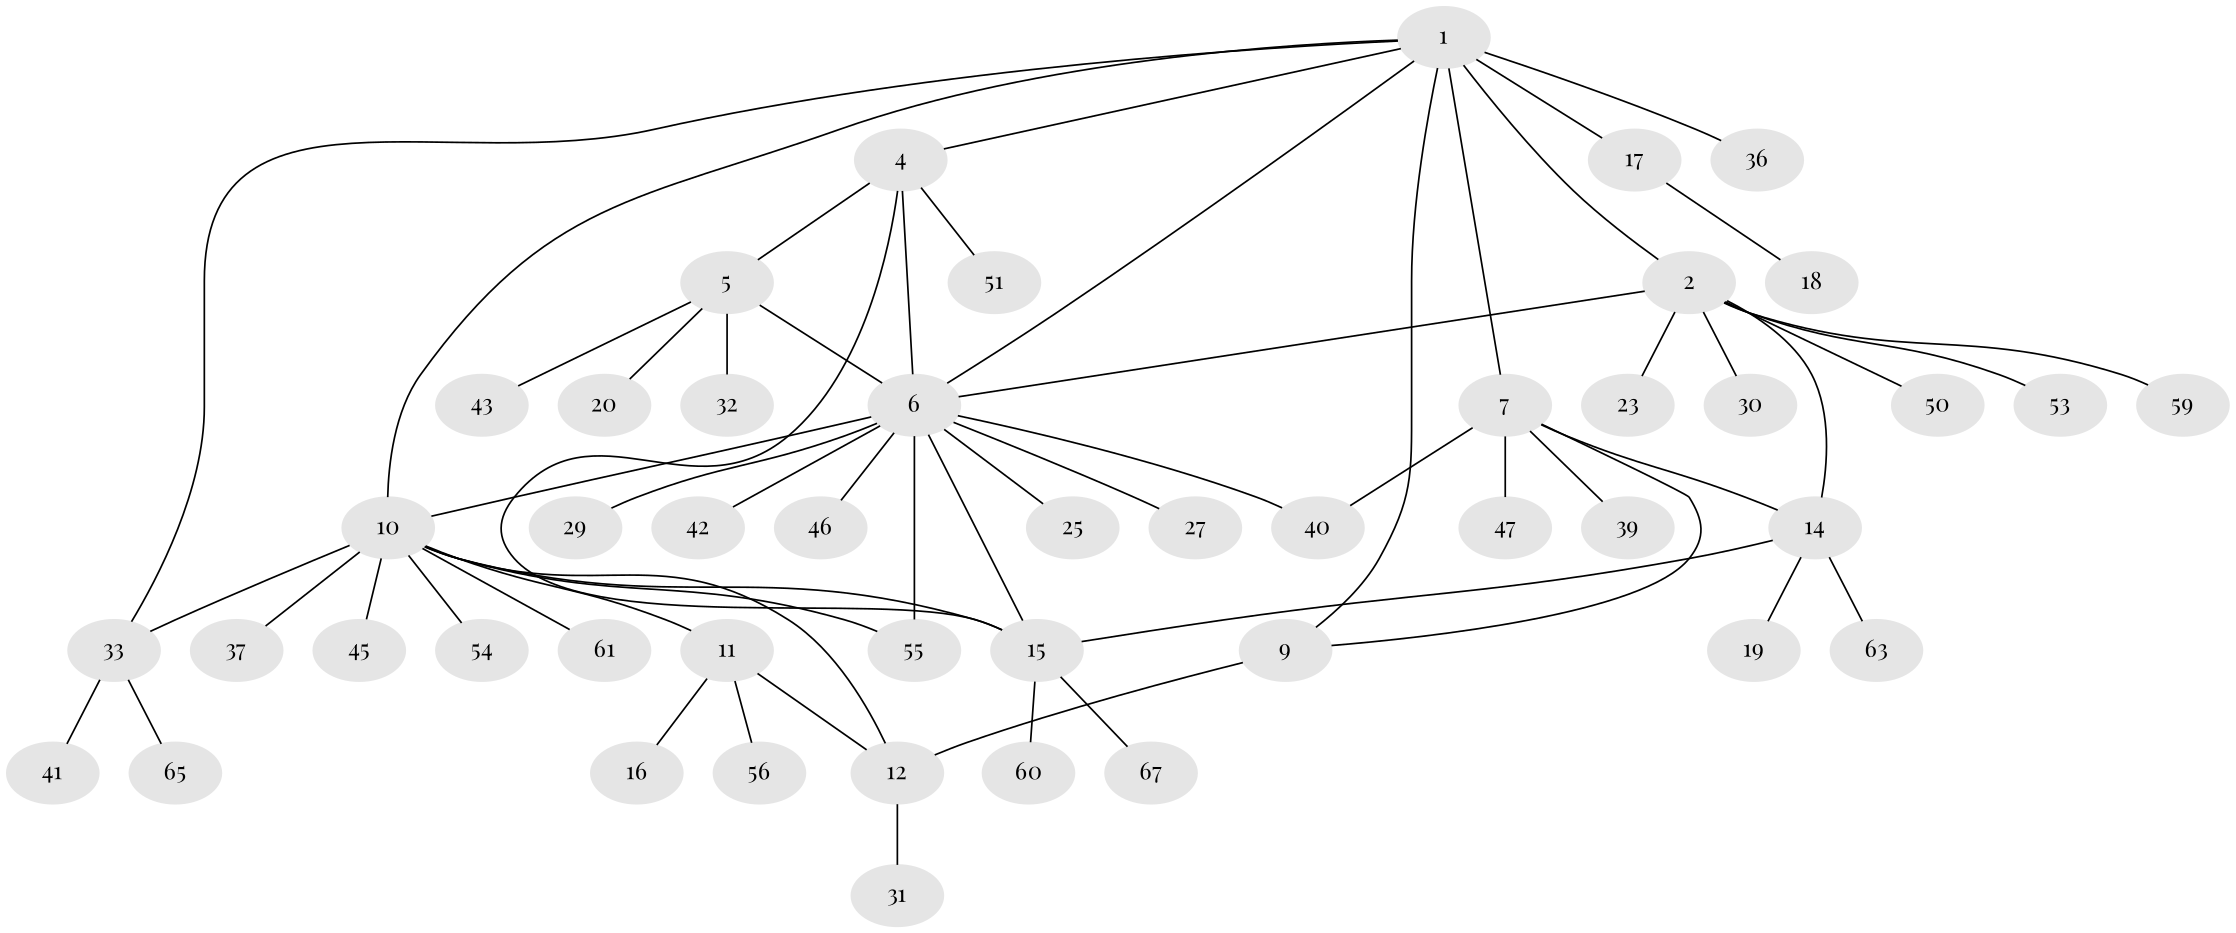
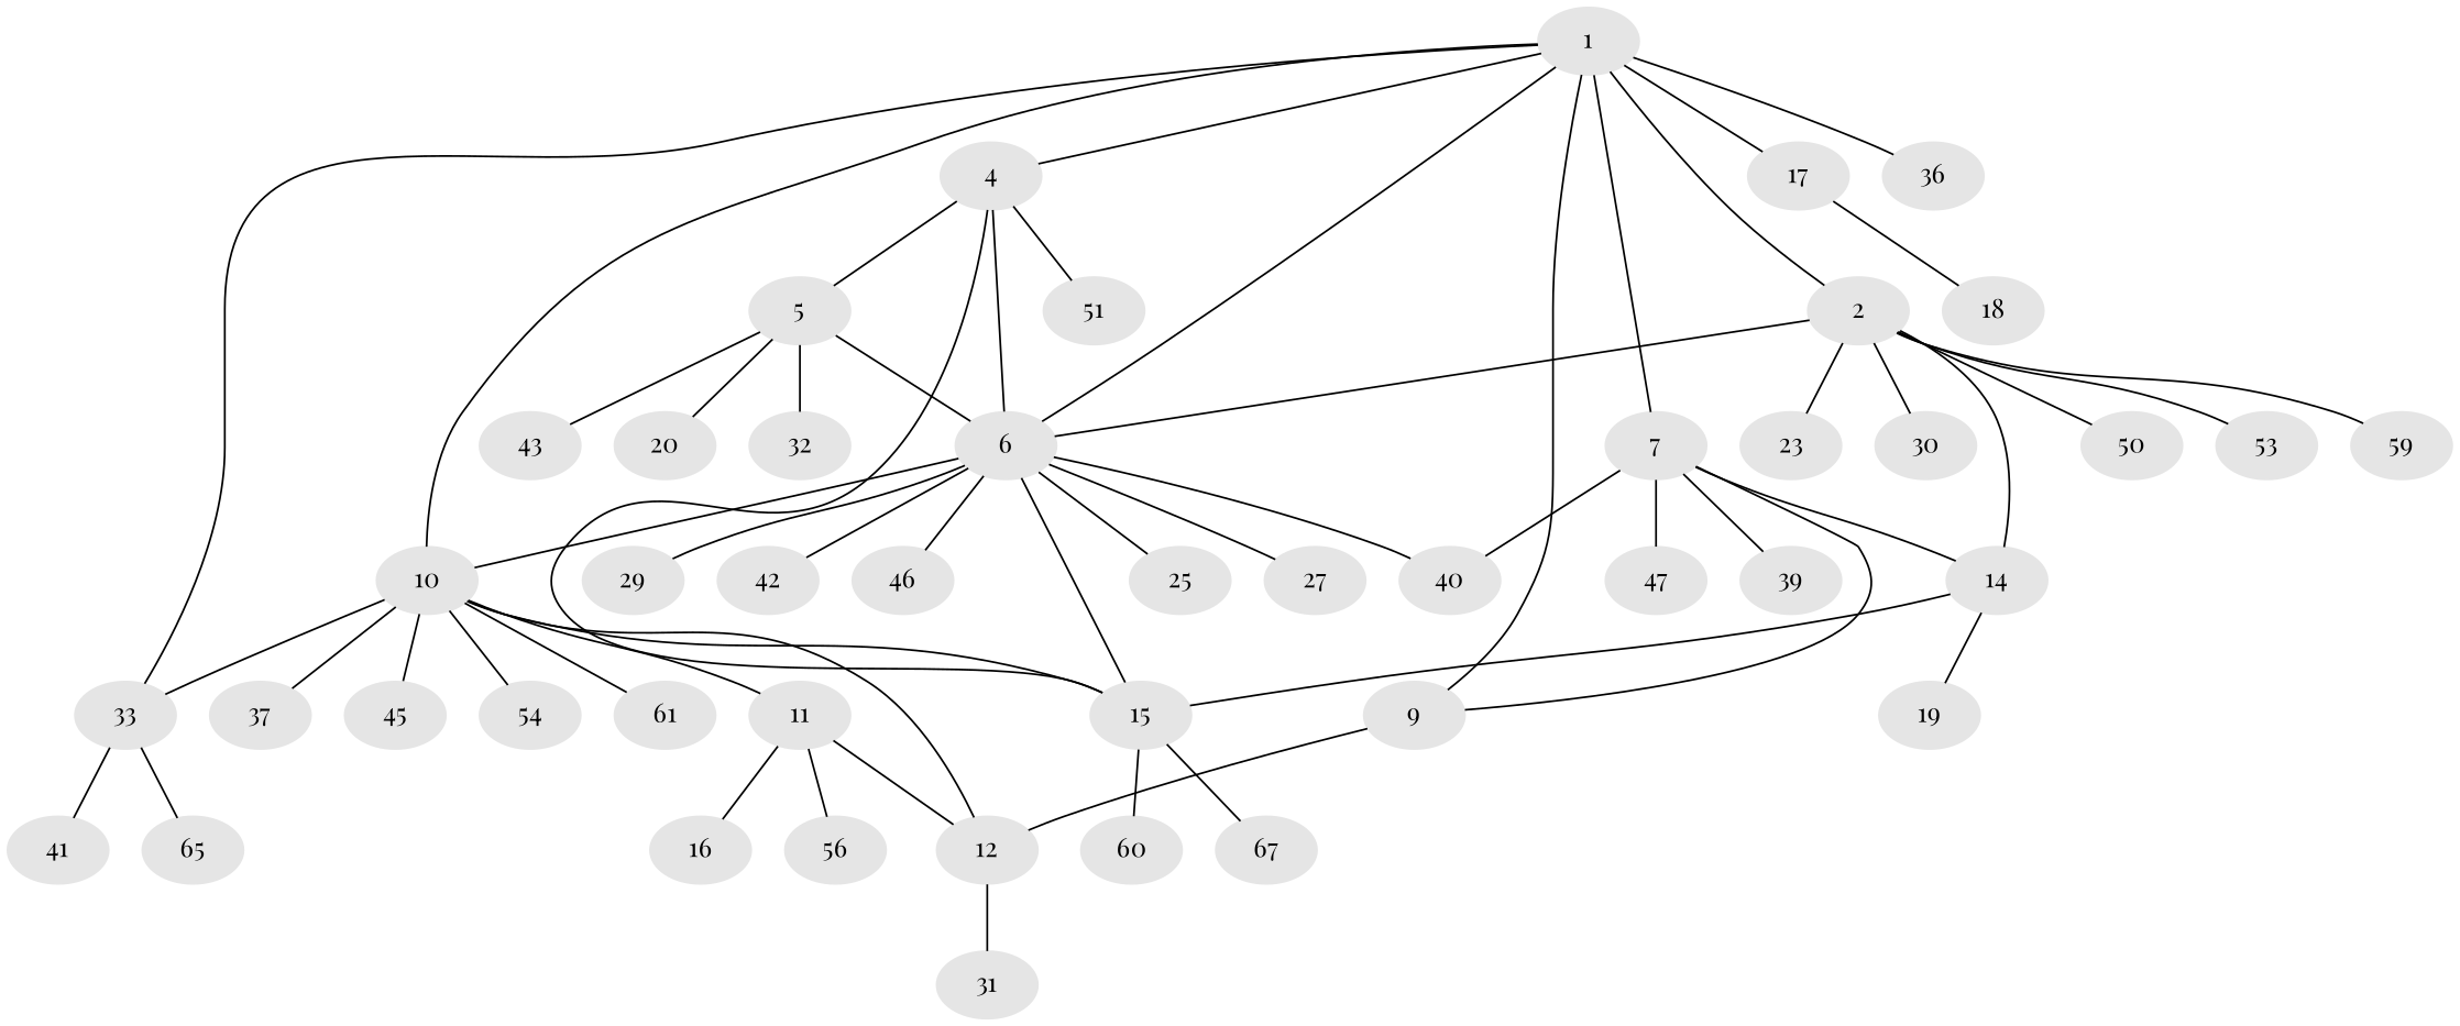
  graph {
    fontname="Playfair Display"
    node [color=gray90 fontname="Playfair Display" style=filled]
    edge [fontname="Playfair Display"]
    1 [super="+8"]
    2 [super="+3"]
    4 [super="+38"]
    6 [super="+22"]
    7 [super="+48"]
    9
    10 [super="+21"]
    17
    33 [super="+58"]
    36
    n11 [label=14 super="+14"]
    23
    30
    50
    53
    59
    5 [super="+26"]
    15 [super="+24"]
    51
    25
    27
    29
    40
    42
    46
-   55
    39
    47 [super="+66"]
    12 [super="+64"]
    11 [super="+28"]
    37
    45
    54
    61
    18 [super="+34"]
    41 [super="+44"]
    65
    19 [super="+57"]
-   63
    20 [super="+52"]
    32
    43
    60
    67
    31 [super="+62"]
    16 [super="+49"]
    56
    1 -- 2 [weight=2]
    1 -- 4
    1 -- 6
    1 -- 7
    1 -- 9
    1 -- 10
    1 -- 17
    1 -- 33
    1 -- 36
    2 -- 6
    2 -- n11
    2 -- 23
    2 -- 30
    2 -- 50
    2 -- 53
    2 -- 59
    4 -- 6
    4 -- 5
    4 -- 15
    4 -- 51
    6 -- 10
    6 -- 15
    6 -- 25
    6 -- 27
    6 -- 29
    6 -- 40
    6 -- 42
    6 -- 46
-   6 -- 55
    7 -- 9
    7 -- n11
    7 -- 40
    7 -- 39
    7 -- 47
    9 -- 12 [weight=2]
    10 -- 33
    10 -- 15
-   10 -- 55
    10 -- 12
    10 -- 11
    10 -- 37
    10 -- 45
    10 -- 54
    10 -- 61
    17 -- 18
    33 -- 41
    33 -- 65
    n11 -- 15 [weight=2]
    n11 -- 19
-   n11 -- 63
    5 -- 6
    5 -- 20
    5 -- 32
    5 -- 43
    15 -- 60
    15 -- 67
    12 -- 31
    11 -- 12
    11 -- 16
    11 -- 56
  }
